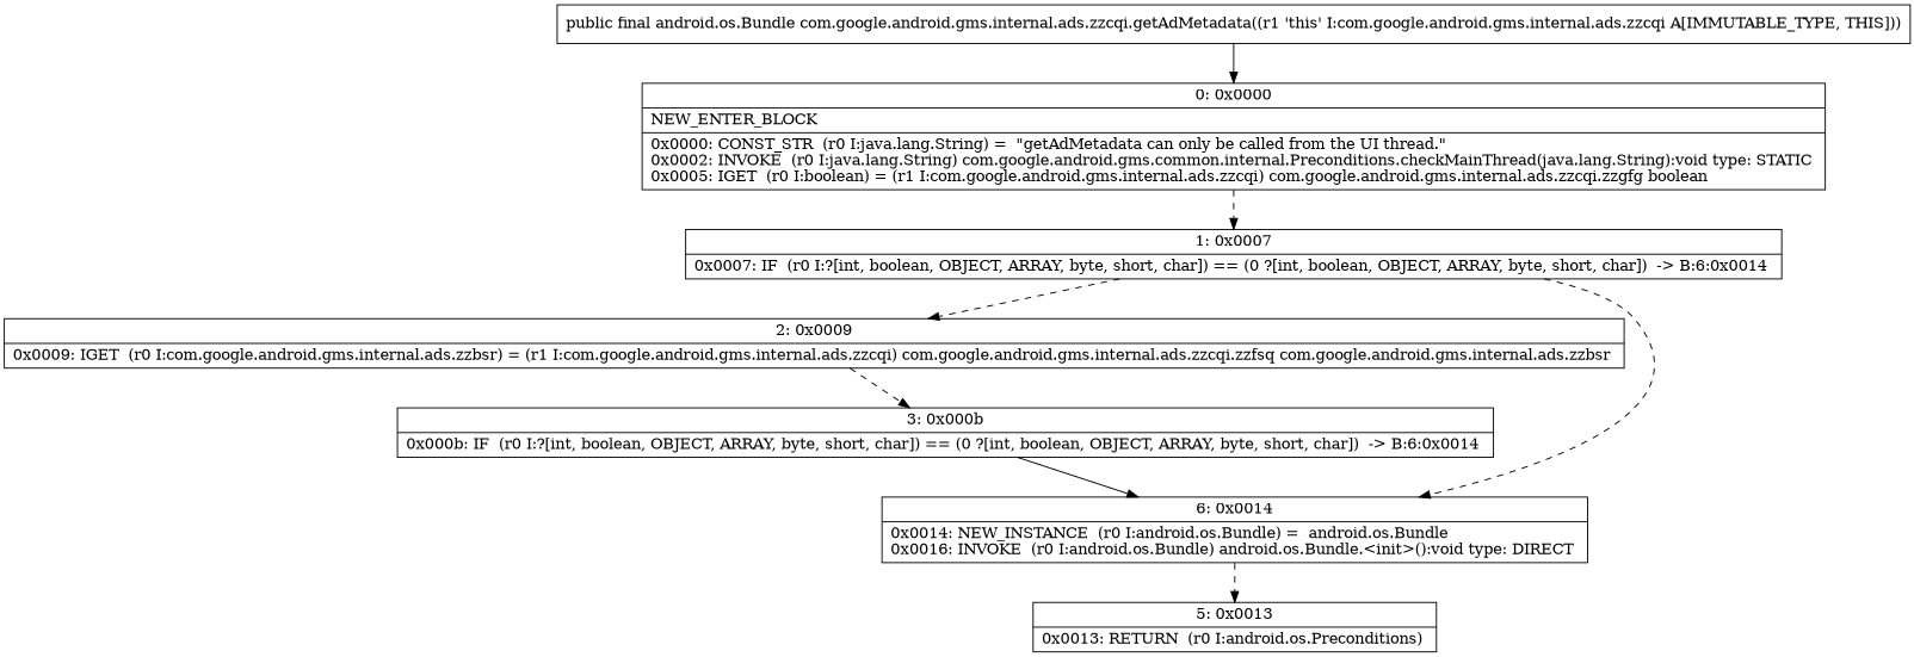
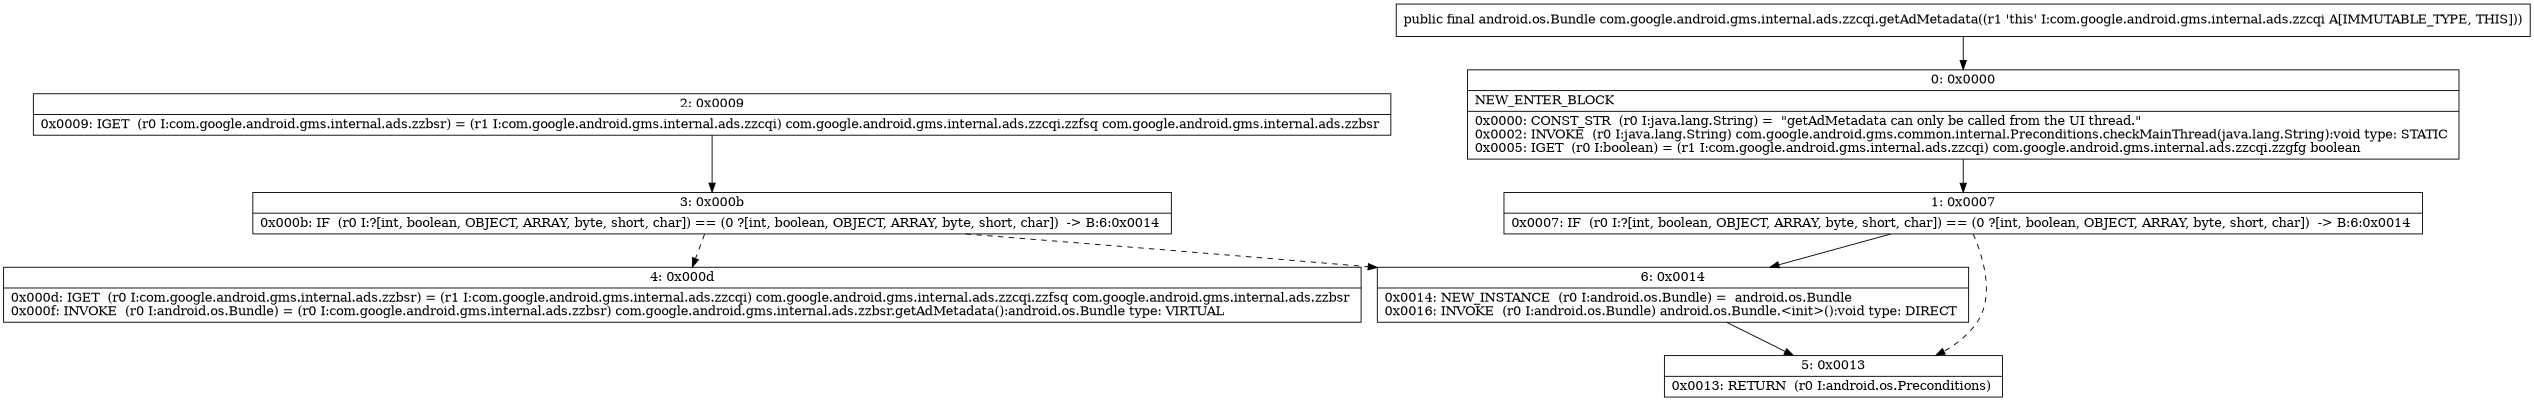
  digraph {
    node [shape=record]
    n1 [label="{0\:\ 0x0000|NEW_ENTER_BLOCK\l|0x0000: CONST_STR  (r0 I:java.lang.String) =  \"getAdMetadata can only be called from the UI thread.\" \l0x0002: INVOKE  (r0 I:java.lang.String) com.google.android.gms.common.internal.Preconditions.checkMainThread(java.lang.String):void type: STATIC \l0x0005: IGET  (r0 I:boolean) = (r1 I:com.google.android.gms.internal.ads.zzcqi) com.google.android.gms.internal.ads.zzcqi.zzgfg boolean \l}"]
    n2 [label="{1\:\ 0x0007|0x0007: IF  (r0 I:?[int, boolean, OBJECT, ARRAY, byte, short, char]) == (0 ?[int, boolean, OBJECT, ARRAY, byte, short, char])  \-\> B:6:0x0014 \l}"]
    n3 [label="{2\:\ 0x0009|0x0009: IGET  (r0 I:com.google.android.gms.internal.ads.zzbsr) = (r1 I:com.google.android.gms.internal.ads.zzcqi) com.google.android.gms.internal.ads.zzcqi.zzfsq com.google.android.gms.internal.ads.zzbsr \l}"]
    n4 [label="{6\:\ 0x0014|0x0014: NEW_INSTANCE  (r0 I:android.os.Bundle) =  android.os.Bundle \l0x0016: INVOKE  (r0 I:android.os.Bundle) android.os.Bundle.\<init\>():void type: DIRECT \l}"]
    n5 [label="{3\:\ 0x000b|0x000b: IF  (r0 I:?[int, boolean, OBJECT, ARRAY, byte, short, char]) == (0 ?[int, boolean, OBJECT, ARRAY, byte, short, char])  \-\> B:6:0x0014 \l}"]
    n6 [label="{5\:\ 0x0013|0x0013: RETURN  (r0 I:android.os.Preconditions) \l}"]
+   n7 [label="{4\:\ 0x000d|0x000d: IGET  (r0 I:com.google.android.gms.internal.ads.zzbsr) = (r1 I:com.google.android.gms.internal.ads.zzcqi) com.google.android.gms.internal.ads.zzcqi.zzfsq com.google.android.gms.internal.ads.zzbsr \l0x000f: INVOKE  (r0 I:android.os.Bundle) = (r0 I:com.google.android.gms.internal.ads.zzbsr) com.google.android.gms.internal.ads.zzbsr.getAdMetadata():android.os.Bundle type: VIRTUAL \l}"]
    n8 [label="{public final android.os.Bundle com.google.android.gms.internal.ads.zzcqi.getAdMetadata((r1 'this' I:com.google.android.gms.internal.ads.zzcqi A[IMMUTABLE_TYPE, THIS])) }"]
-   n1 -> n2 [style=dashed]
-   n2 -> n3 [style=dashed]
-   n2 -> n4 [style=dashed]
-   n3 -> n5 [style=dashed]
-   n4 -> n6 [style=dashed]
-   n5 -> n4
+   n1 -> n2
+   n2 -> n6 [style=dashed]
+   n2 -> n4
+   n3 -> n5
+   n4 -> n6
+   n5 -> n4 [style=dashed]
+   n5 -> n7 [style=dashed]
    n8 -> n1
  }
